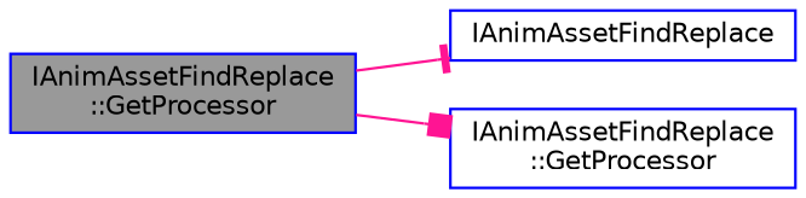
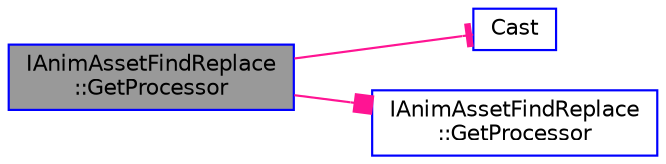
  digraph {
    rankdir=LR
    node [color=blue fillcolor=white fontname=Helvetica fontsize=10 shape=box style=filled]
    edge [color=deeppink fontname=Helvetica fontsize=10 labelfontname=Helvetica labelfontsize=10 style=solid]
    n1 [fillcolor=grey60 fontcolor=black height=0.2 label="IAnimAssetFindReplace\l::GetProcessor" width=0.4]
-   n2 [height=0.2 label=IAnimAssetFindReplace width=0.4]
+   n2 [height=0.2 label=Cast width=0.4]
    n3 [height=0.2 label="IAnimAssetFindReplace\l::GetProcessor" width=0.4]
    n1 -> n2 [arrowhead=tee]
    n1 -> n3 [arrowhead=box]
  }
